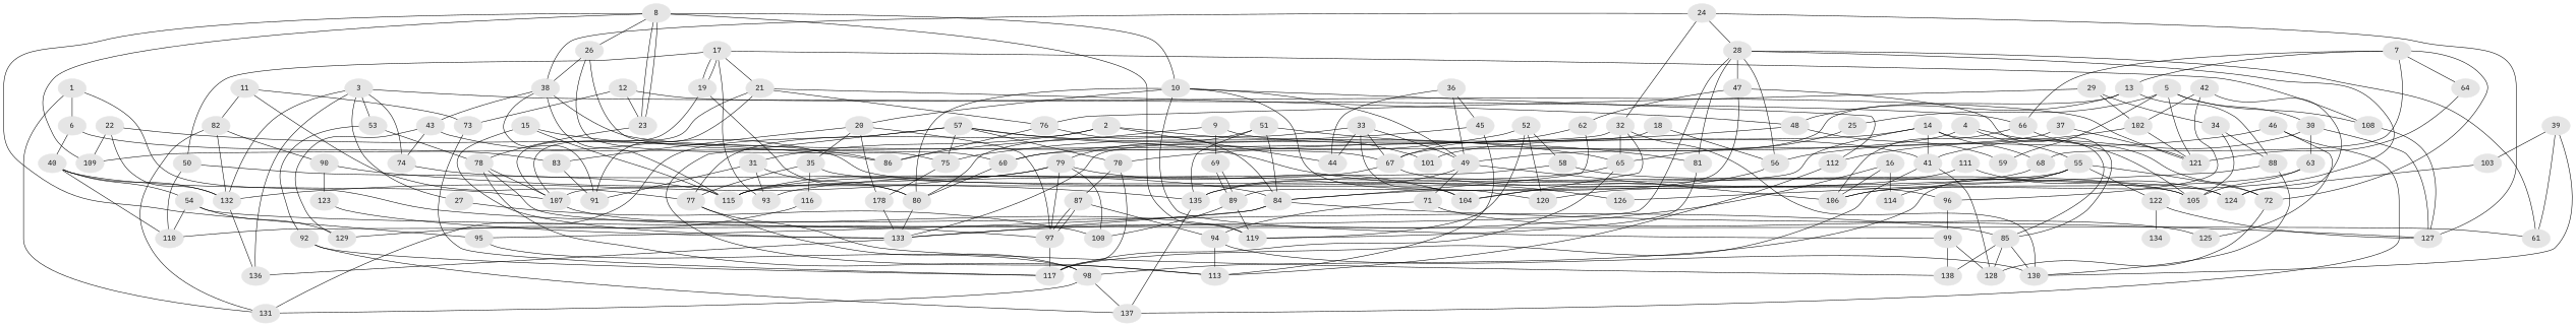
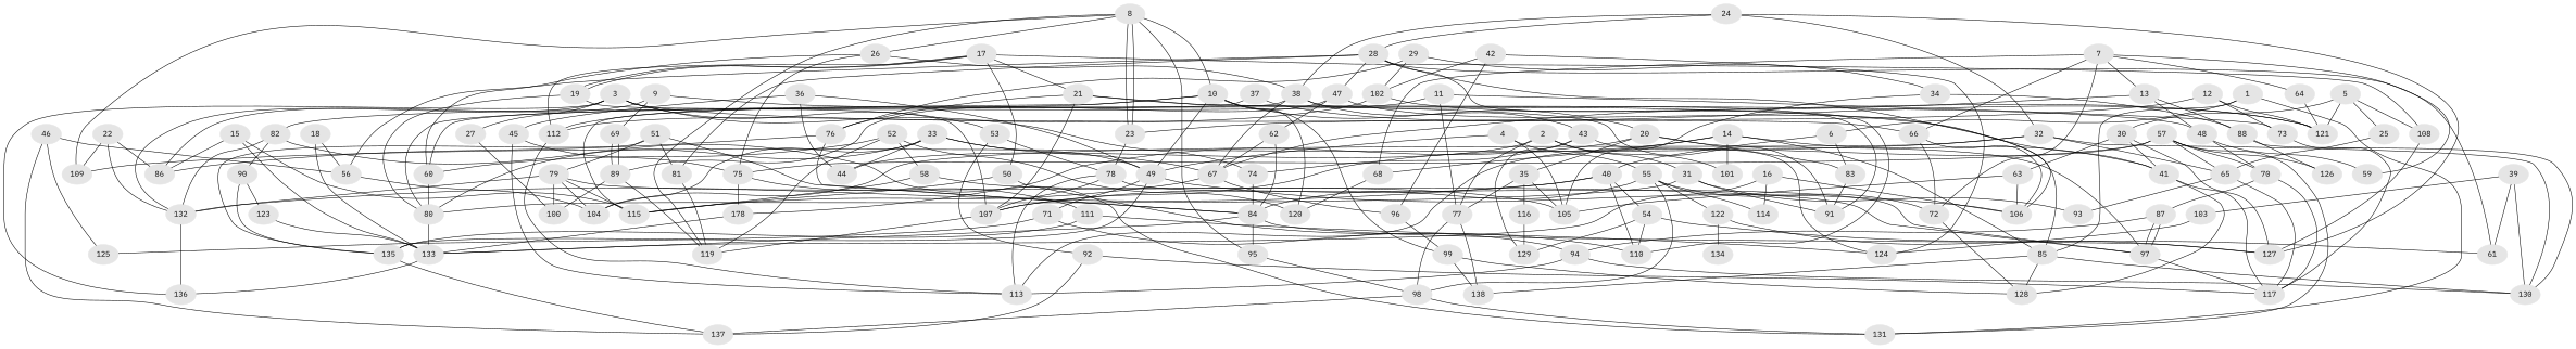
  graph {
    fontname="IBM Plex Mono"
    node [color=gray90 fontname="IBM Plex Mono" style=filled]
    edge [fontname="IBM Plex Mono"]
    1
    6
    85
    131
    40
    83
    130
    128
    138
    2
    31
    44
    77
    101
    80
    93
    91
    98
    3
    27
    53
    66
    74
    132
    136
    100
    78
    92
    72
    106
    84
    4
    49
    55
    105
    71
    135
    114
    122
    5
    25
    30
    108
    121
    65
    41
    127
    63
    107
    110
    54
    7
    13
    59
    64
    68
    48
    67
    88
    120
    8
    10
    23
    26
    95
    109
    119
    20
    99
    112
    38
    60
    75
    9
    69
    86
    117
    89
    35
    97
    n81 [label=178]
    133
    113
    11
    73
    82
    90
    12
    70
    115
    96
    126
    14
    15
    16
    17
    19
    21
    50
    76
    18
    56
    104
    116
    22
    24
    28
    32
    47
    61
    81
    43
    111
    62
    29
    34
    102
    33
    129
    36
    45
    37
    124
    39
    103
    42
    46
    125
    137
    87
    94
    51
    79
    52
    58
    134
    57
    123
    1 -- 6
    1 -- 85
    1 -- 131
    6 -- 40
    6 -- 83
    85 -- 130
    85 -- 128
    85 -- 138
    40 -- 132
    40 -- 107
    40 -- 110
    40 -- 54
    83 -- 91
    2 -- 31
    2 -- 44
    2 -- 77
    2 -- 101
    31 -- 80
    31 -- 93
    31 -- 91
    77 -- 138
    77 -- 98
    80 -- 133
    98 -- 131
    98 -- 137
    3 -- 27
    3 -- 53
    3 -- 66
    3 -- 74
    3 -- 132
    3 -- 136
    27 -- 100
    53 -- 78
    53 -- 92
    66 -- 72
    66 -- 106
    74 -- 84
    132 -- 136
    78 -- 107
    78 -- 97
    78 -- 113
    92 -- 117
    92 -- 137
    72 -- 128
    84 -- 127
    84 -- 95
    84 -- 133
    4 -- 49
    4 -- 55
    4 -- 105
    49 -- 106
    49 -- 71
    49 -- 135
    55 -- 98
    55 -- 72
    55 -- 84
    55 -- 114
    55 -- 122
    71 -- 125
    71 -- 94
    135 -- 137
    122 -- 127
    122 -- 134
    5 -- 25
    5 -- 30
    5 -- 108
    5 -- 121
    25 -- 65
    30 -- 41
    30 -- 127
    30 -- 63
    108 -- 127
    65 -- 93
    65 -- 117
    41 -- 128
    41 -- 117
    63 -- 106
    63 -- 105
    107 -- 119
    54 -- 110
    54 -- 61
    54 -- 129
    7 -- 66
    7 -- 72
    7 -- 13
-   5 -- 59
+   7 -- 59
    7 -- 64
    7 -- 68
    13 -- 48
    13 -- 67
    13 -- 88
    64 -- 121
    68 -- 120
    48 -- 59
    48 -- 70
    67 -- 115
    67 -- 96
    88 -- 130
    88 -- 126
    8 -- 10
    8 -- 23
    8 -- 23
    8 -- 26
    8 -- 95
    8 -- 109
    8 -- 119
    10 -- 80
    10 -- 49
    10 -- 120
    10 -- 20
    10 -- 99
    10 -- 112
    23 -- 78
    26 -- 38
    26 -- 60
    26 -- 75
    95 -- 98
    20 -- 83
    20 -- 35
    20 -- 97
    20 -- n81
    99 -- 128
    99 -- 138
    112 -- 113
    38 -- 91
    38 -- 67
    38 -- 115
    38 -- 43
    60 -- 80
    75 -- n81
+   75 -- 111
    9 -- 41
    9 -- 69
    9 -- 86
    69 -- 89
    69 -- 89
    89 -- 100
    89 -- 119
    35 -- 77
    35 -- 105
    35 -- 116
    97 -- 117
    n81 -- 133
    133 -- 136
    11 -- 77
    11 -- 73
    11 -- 82
    73 -- 117
    82 -- 131
    82 -- 132
    82 -- 90
    90 -- 135
    90 -- 123
    12 -- 121
    12 -- 23
    12 -- 73
    70 -- 117
    70 -- 87
    96 -- 99
    14 -- 85
    14 -- 101
    14 -- 41
    14 -- 107
    14 -- 68
    15 -- 86
    15 -- 133
    15 -- 115
    16 -- 106
    16 -- 114
    16 -- 133
-   17 -- 93
+   17 -- 112
    17 -- 108
    17 -- 19
    17 -- 19
    17 -- 21
    17 -- 50
    19 -- 80
    19 -- 107
    21 -- 91
    21 -- 107
    21 -- 48
    21 -- 76
    50 -- 110
    50 -- 115
    76 -- 84
    76 -- 86
    18 -- 133
    18 -- 56
    56 -- 104
    116 -- 129
    22 -- 132
    22 -- 109
    22 -- 86
    24 -- 127
    24 -- 38
    24 -- 28
    24 -- 32
    28 -- 106
    28 -- 110
    28 -- 56
    28 -- 47
    28 -- 61
    28 -- 81
    32 -- 130
    32 -- 65
    32 -- 109
    32 -- 104
    47 -- 85
    47 -- 89
    47 -- 62
    81 -- 119
    43 -- 74
    43 -- 129
    43 -- 124
    111 -- 135
    111 -- 124
    62 -- 84
    62 -- 67
    29 -- 76
    29 -- 34
    29 -- 102
    34 -- 105
    34 -- 88
    102 -- 121
    102 -- 112
    33 -- 44
    33 -- 80
    33 -- 49
    33 -- 67
    33 -- 104
    36 -- 44
    36 -- 49
    36 -- 45
    45 -- 75
    45 -- 113
    37 -- 121
    37 -- 60
    39 -- 130
    39 -- 61
    39 -- 103
    103 -- 124
    42 -- 96
    42 -- 102
    42 -- 124
    46 -- 56
    46 -- 125
    46 -- 137
    87 -- 97
    87 -- 97
    87 -- 94
    94 -- 130
    94 -- 113
    51 -- 84
    51 -- 135
    51 -- 81
    51 -- 79
    79 -- 132
    79 -- 100
    79 -- 97
    79 -- 115
    79 -- 104
    52 -- 120
    52 -- 119
    52 -- 60
    52 -- 58
    58 -- 105
    58 -- 115
    57 -- 131
    57 -- 65
    57 -- 75
    57 -- 113
    57 -- 70
    57 -- 126
    123 -- 133
  }
